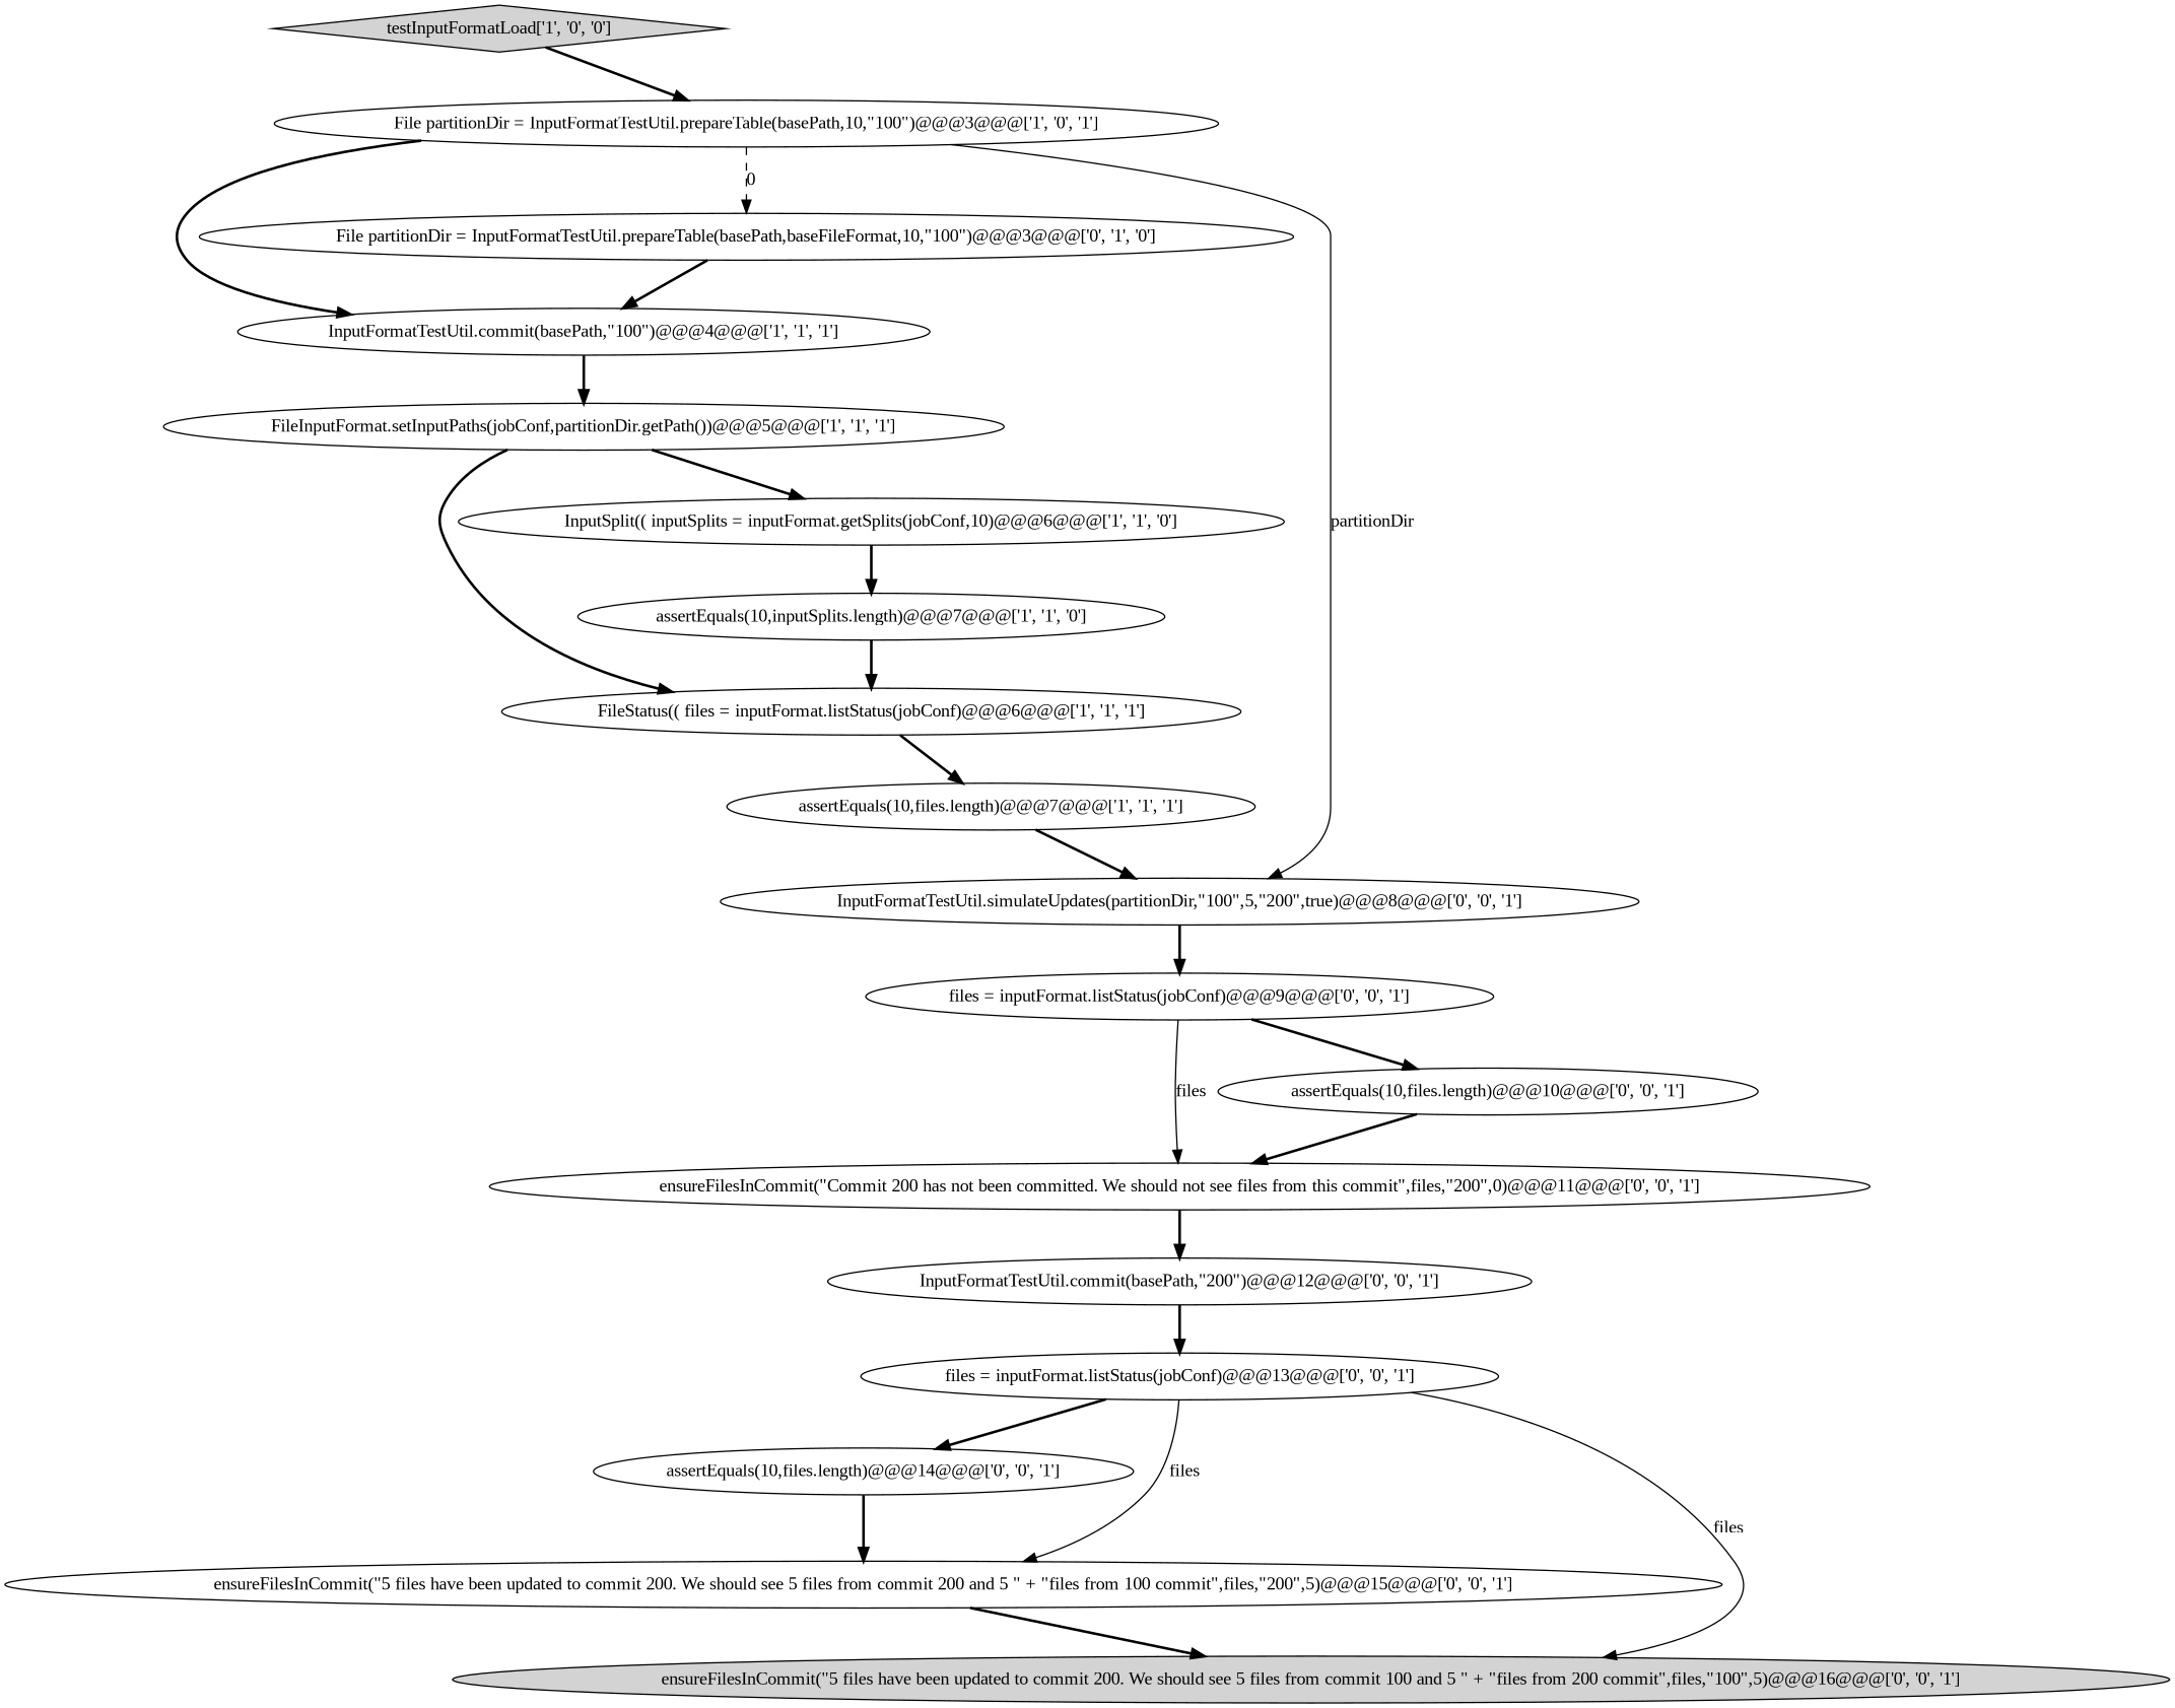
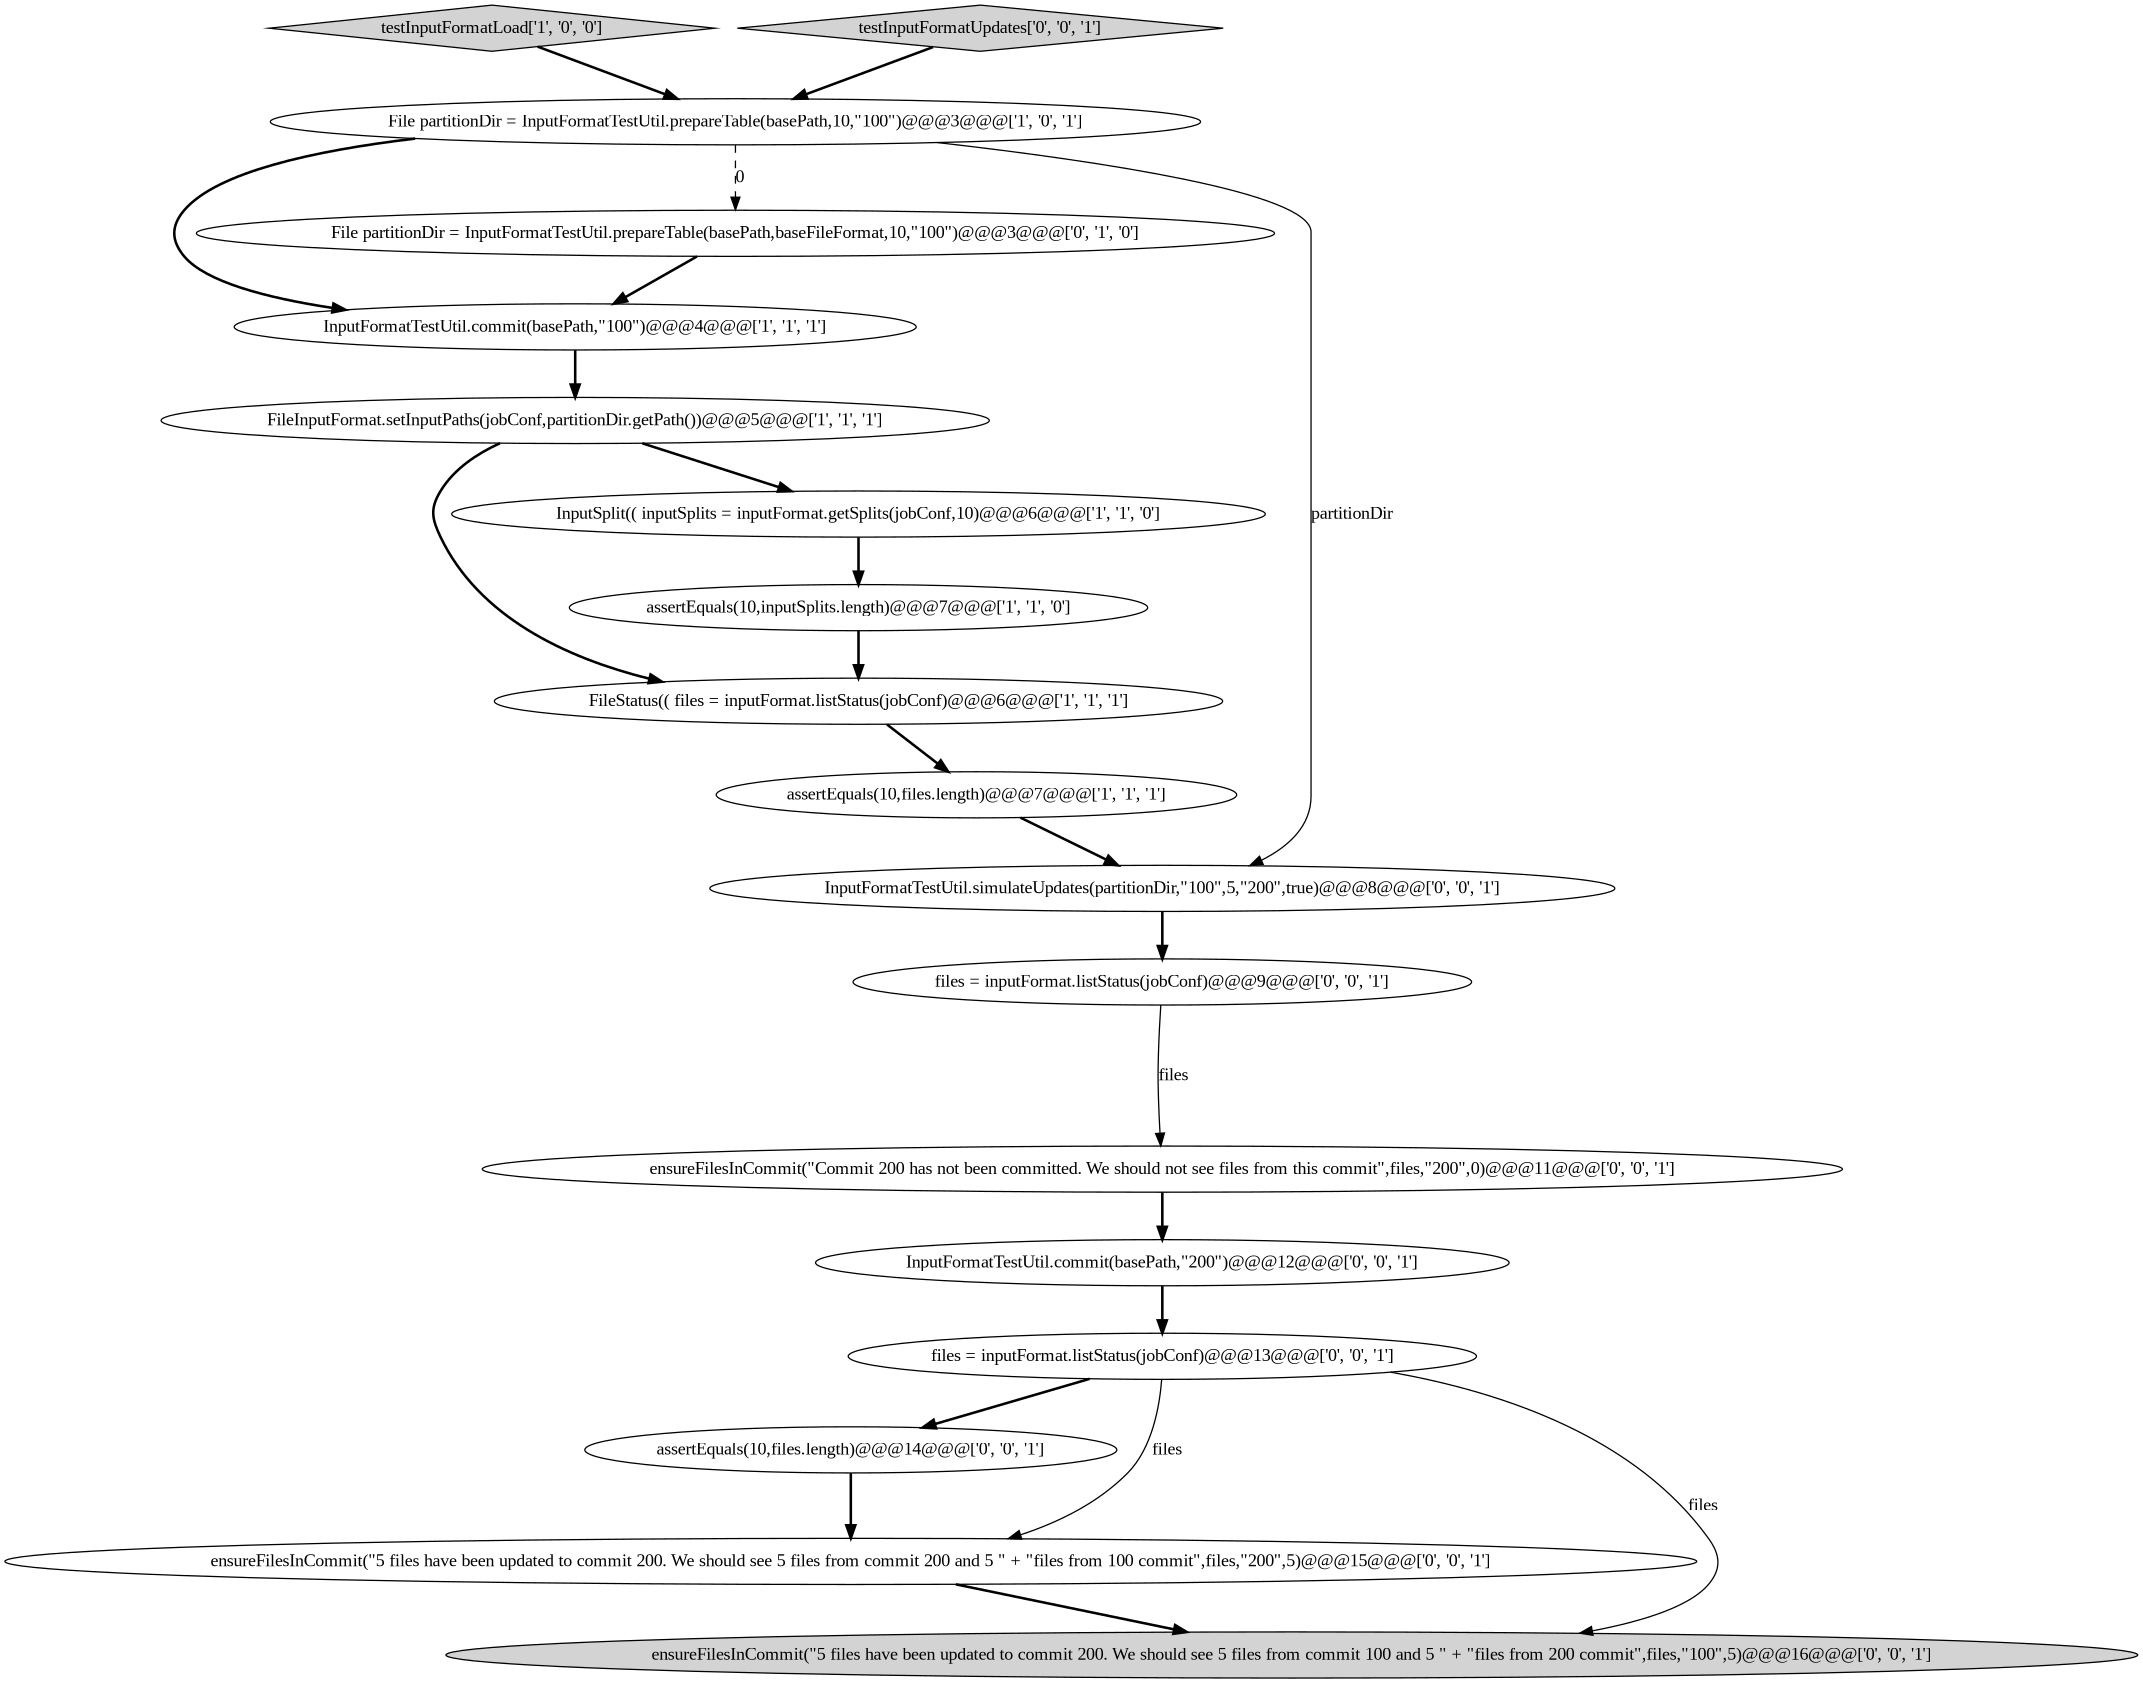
  digraph {
    fontname="Liberation Serif"
    node [fillcolor=white fontname="Liberation Serif" shape=ellipse style=filled]
    edge [fontname="Liberation Serif" style=bold]
    n1 [label="FileInputFormat.setInputPaths(jobConf,partitionDir.getPath())@@@5@@@['1', '1', '1']"]
    n2 [label="FileStatus(( files = inputFormat.listStatus(jobConf)@@@6@@@['1', '1', '1']"]
    n3 [label="InputSplit(( inputSplits = inputFormat.getSplits(jobConf,10)@@@6@@@['1', '1', '0']"]
    n4 [label="assertEquals(10,files.length)@@@7@@@['1', '1', '1']"]
    n5 [label="assertEquals(10,inputSplits.length)@@@7@@@['1', '1', '0']"]
    n6 [label="InputFormatTestUtil.commit(basePath,\"100\")@@@4@@@['1', '1', '1']"]
    n7 [label="ensureFilesInCommit(\"Commit 200 has not been committed. We should not see files from this commit\",files,\"200\",0)@@@11@@@['0', '0', '1']"]
    n8 [label="InputFormatTestUtil.commit(basePath,\"200\")@@@12@@@['0', '0', '1']"]
    n9 [label="files = inputFormat.listStatus(jobConf)@@@13@@@['0', '0', '1']"]
    n10 [fillcolor=lightgray label="testInputFormatLoad['1', '0', '0']" shape=diamond]
    n11 [label="File partitionDir = InputFormatTestUtil.prepareTable(basePath,10,\"100\")@@@3@@@['1', '0', '1']"]
    n12 [label="File partitionDir = InputFormatTestUtil.prepareTable(basePath,baseFileFormat,10,\"100\")@@@3@@@['0', '1', '0']"]
    n13 [label="InputFormatTestUtil.simulateUpdates(partitionDir,\"100\",5,\"200\",true)@@@8@@@['0', '0', '1']"]
    n14 [label="assertEquals(10,files.length)@@@14@@@['0', '0', '1']"]
    n15 [label="ensureFilesInCommit(\"5 files have been updated to commit 200. We should see 5 files from commit 200 and 5 \" + \"files from 100 commit\",files,\"200\",5)@@@15@@@['0', '0', '1']"]
    n16 [fillcolor=lightgray label="ensureFilesInCommit(\"5 files have been updated to commit 200. We should see 5 files from commit 100 and 5 \" + \"files from 200 commit\",files,\"100\",5)@@@16@@@['0', '0', '1']"]
-   n18 [label="assertEquals(10,files.length)@@@10@@@['0', '0', '1']"]
+   n17 [fillcolor=lightgray label="testInputFormatUpdates['0', '0', '1']" shape=diamond]
    n19 [label="files = inputFormat.listStatus(jobConf)@@@9@@@['0', '0', '1']"]
    n1 -> n2
    n1 -> n3
    n2 -> n4
    n3 -> n5
    n4 -> n13
    n5 -> n2
    n6 -> n1
    n7 -> n8
    n8 -> n9
    n9 -> n14
    n9 -> n15 [label=files style=solid]
    n9 -> n16 [label=files style=solid]
    n10 -> n11
    n11 -> n6
    n11 -> n12 [label=0 style=dashed]
    n11 -> n13 [label=partitionDir style=solid]
    n12 -> n6
    n13 -> n19
    n14 -> n15
    n15 -> n16
-   n18 -> n7
+   n17 -> n11
    n19 -> n7 [label=files style=solid]
-   n19 -> n18
  }
